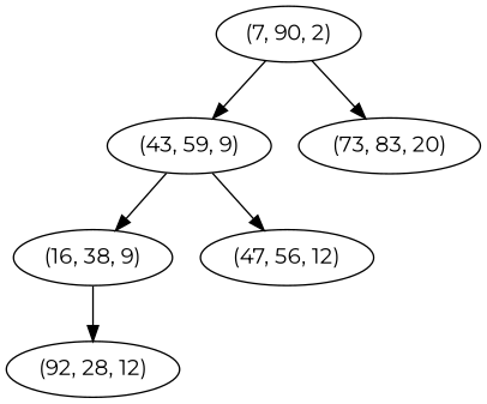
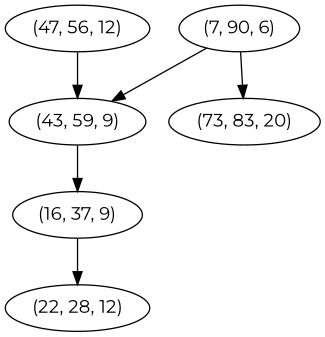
  digraph {
    fontname=Montserrat
    node [fontname=Montserrat]
    edge [fontname=Montserrat]
-   "(7, 90, 6)" [label="(7, 90, 2)"]
+   "(7, 90, 6)"
    "(43, 59, 9)"
    n3 [label="(73, 83, 20)"]
-   "(16, 37, 9)" [label="(16, 38, 9)"]
-   "(22, 28, 12)" [label="(92, 28, 12)"]
+   "(16, 37, 9)"
+   "(22, 28, 12)"
    "(47, 56, 12)"
    "(7, 90, 6)" -> "(43, 59, 9)"
    "(7, 90, 6)" -> n3
    "(43, 59, 9)" -> "(16, 37, 9)"
-   "(43, 59, 9)" -> "(47, 56, 12)"
+   "(47, 56, 12)" -> "(43, 59, 9)"
    "(16, 37, 9)" -> "(22, 28, 12)"
  }
